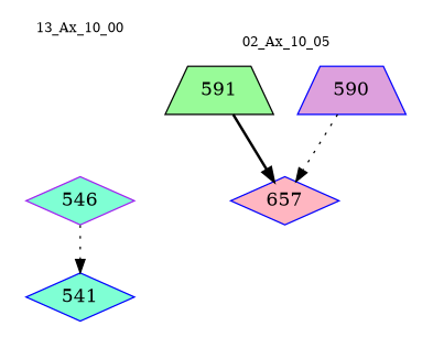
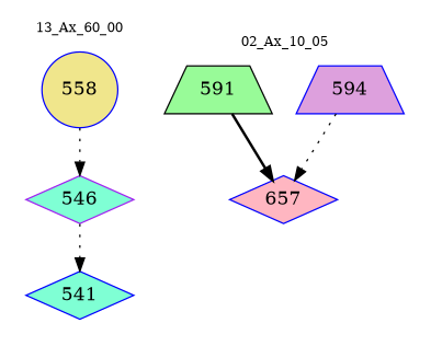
  digraph {
    node [color=blue fillcolor=aquamarine shape=diamond style=filled]
    edge [color=black style=dotted]
+   n1 [fillcolor=khaki label=558 shape=circle]
    n2 [color=purple label=546]
    n3 [label=541]
-   n4 [fillcolor=plum label=590 shape=trapezium]
+   n4 [fillcolor=plum label=594 shape=trapezium]
    n5 [color=black fillcolor=palegreen label=591 shape=trapezium]
    n6 [fillcolor=lightpink label=657]
    subgraph cluster_1 {
      color=white
      fontsize=10
-     label="13_Ax_10_00"
+     label="13_Ax_60_00"
+     n1
      n2
      n3
    }
    subgraph cluster_2 {
      color=white
      fontsize=10
      label="02_Ax_10_05"
      n4
      n5
      n6
    }
+   n1 -> n2
    n2 -> n3
    n4 -> n6
    n5 -> n6 [style=bold]
  }
